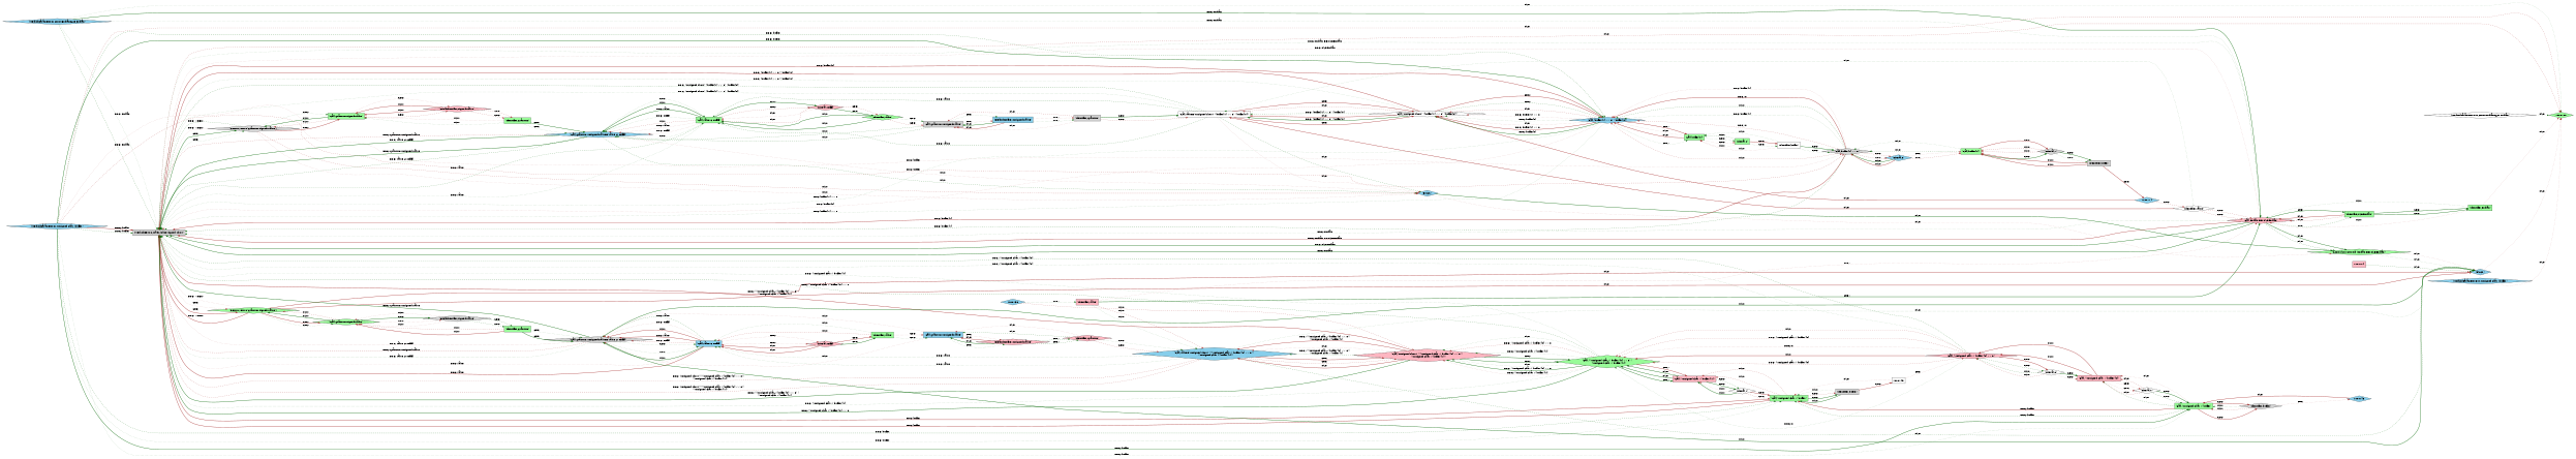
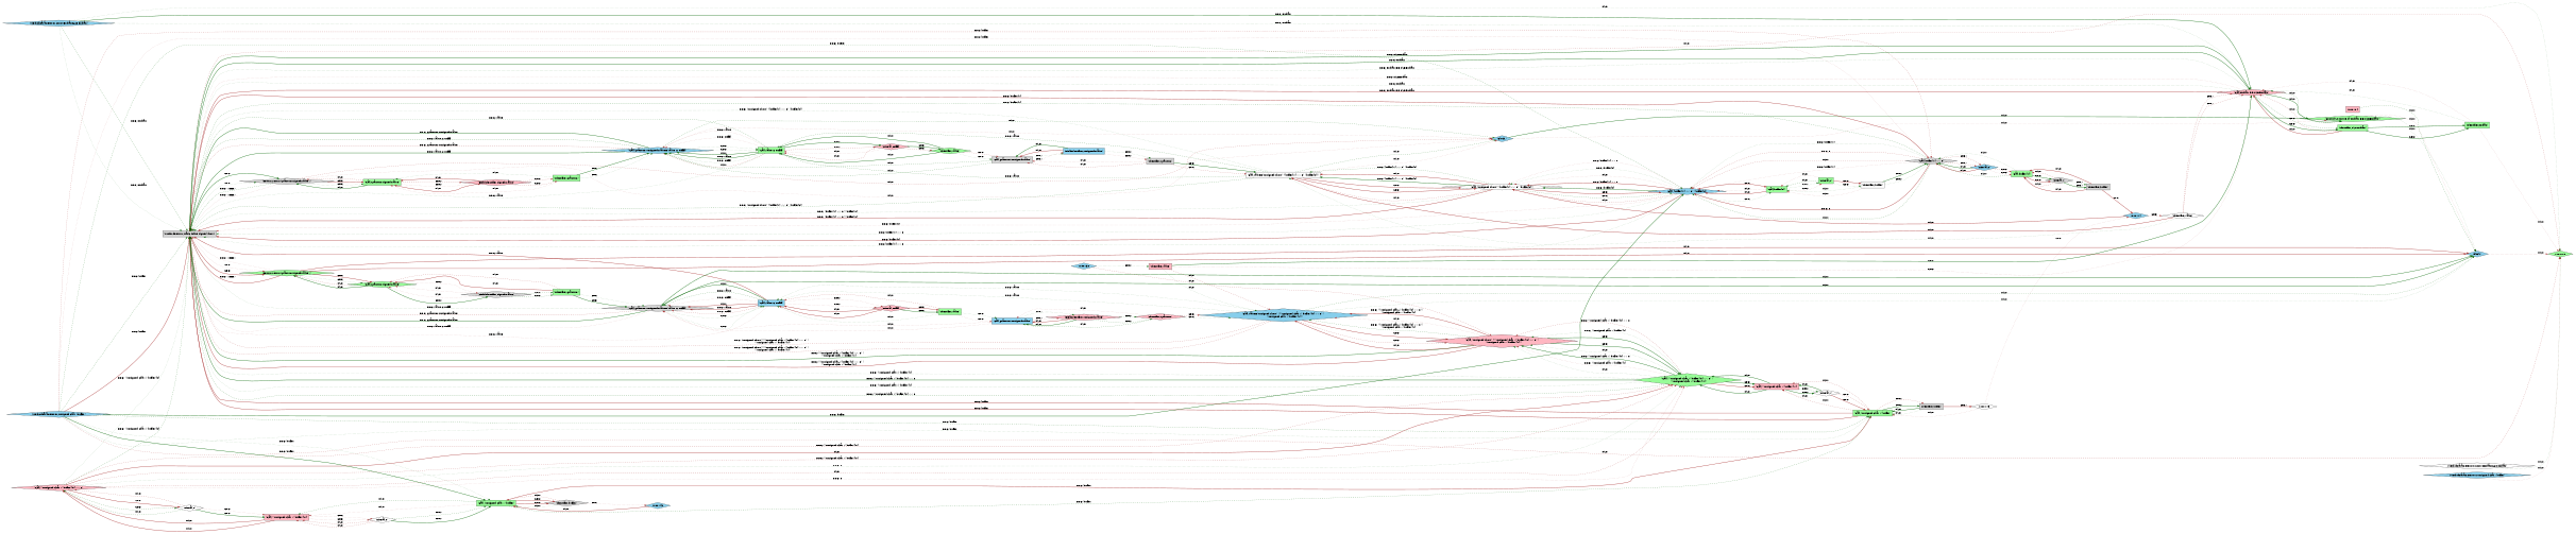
  digraph {
    rankdir=LR
    node [fillcolor=palegreen shape=diamond style=filled]
    edge [color=brown style=dotted]
    n1 [fillcolor=lightgrey label="(MethodReturn,static inline signed short)" shape=box]
    n2 [fillcolor=lightgrey label="(Return,return(quantum.signed_value);)"]
    n3 [label="(Return,return(quantum.signed_value);)"]
    1000100
    n5 [fillcolor=skyblue label="(Block,)"]
    n6 [label="(Call,quantum.signed_value)" shape=box]
    n7 [fillcolor=skyblue label="(Block,)"]
    n8 [label="(Call,quantum.signed_value)"]
    n9 [fillcolor=skyblue label="(MethodParameterIn,const EndianType endian)"]
    n10 [fillcolor=lightpink label="(Call,endian == LSBEndian)"]
    n11 [label="(Identifier,LSBEndian)" shape=box]
    n12 [label="(ControlStructure,if (endian == LSBEndian))"]
    n13 [fillcolor=white label="(MethodParameterOut,const EndianType endian)"]
    n14 [label="(Identifier,endian)" shape=box]
    n15 [fillcolor=white label="(Call,(unsigned short) ((buffer[1] << 8) | buffer[0]))"]
    n16 [fillcolor=skyblue label="(Call,(buffer[1] << 8) | buffer[0])"]
    n17 [fillcolor=white label="(Call,value=(unsigned short) ((buffer[1] << 8) | buffer[0]))" shape=box]
    n18 [label="(Call,buffer[0])" shape=box]
    n19 [label="(Call,value & 0xffff)" shape=box]
    n20 [label="(Literal,0)" shape=box]
    n21 [fillcolor=lightgrey label="(Call,buffer[1] << 8)"]
    n22 [fillcolor=skyblue label="(Literal,8)"]
    n23 [label="(Call,buffer[1])" shape=box]
    n24 [fillcolor=lightgrey label="(Literal,1)"]
    n25 [fillcolor=lightgrey label="(Identifier,buffer)" shape=box]
    1000114 [fillcolor=skyblue]
    n27 [fillcolor=white label="(Identifier,value)"]
    n28 [fillcolor=white label="(Identifier,buffer)" shape=box]
    n29 [fillcolor=lightpink label="(Literal,0xffff)"]
    n30 [fillcolor=skyblue label="(Call,quantum.unsigned_value=(value & 0xffff))"]
    n31 [fillcolor=skyblue label="(FieldIdentifier,unsigned_value)" shape=box]
    n32 [fillcolor=lightgrey label="(Call,quantum.unsigned_value)" shape=box]
    n33 [fillcolor=lightgrey label="(Identifier,quantum)" shape=box]
    n34 [label="(Identifier,value)"]
    n35 [fillcolor=skyblue label="(MethodParameterIn,unsigned char *buffer)"]
    n36 [label="(Call,(unsigned char *) buffer)" shape=box]
    n37 [label="(Call,(unsigned char *) buffer)" shape=box]
    n38 [fillcolor=lightpink label="(Call,((unsigned char *) buffer)[0])" shape=box]
    n39 [fillcolor=lightgrey label="(Identifier,buffer)"]
    n40 [fillcolor=lightpink label="(Call,((unsigned char *) buffer)[1])" shape=box]
    n41 [fillcolor=lightgrey label="(Identifier,buffer)" shape=box]
    n42 [fillcolor=skyblue label="(MethodParameterOut,unsigned char *buffer)"]
    n43 [fillcolor=lightpink label="(FieldIdentifier,signed_value)"]
    n44 [label="(Identifier,quantum)" shape=box]
    n45 [fillcolor=skyblue label="(Call,value=(unsigned short) ((((unsigned char *) buffer)[0] << 8) |\n    ((unsigned char *) buffer)[1]))"]
    n46 [fillcolor=lightpink label="(Call,(unsigned short) ((((unsigned char *) buffer)[0] << 8) |\n    ((unsigned char *) buffer)[1]))"]
    n47 [fillcolor=skyblue label="(Call,value & 0xffff)" shape=box]
    n48 [label="(Call,(((unsigned char *) buffer)[0] << 8) |\n    ((unsigned char *) buffer)[1])"]
    n49 [fillcolor=lightgrey label="(Call,quantum.unsigned_value=(value & 0xffff))"]
    n50 [fillcolor=lightpink label="(Literal,0xffff)"]
    n51 [fillcolor=lightpink label="(Identifier,value)" shape=box]
    n52 [fillcolor=white label="(Literal,1)"]
    n53 [fillcolor=lightpink label="(Call,((unsigned char *) buffer)[0] << 8)"]
    n54 [fillcolor=white label="(Literal,8)"]
    n55 [fillcolor=white label="(Literal,0)"]
    1000143 [fillcolor=skyblue]
-   1000149 [fillcolor=white shape=box]
+   1000149 [fillcolor=white]
    n58 [fillcolor=lightpink label="(FieldIdentifier,unsigned_value)"]
    n59 [fillcolor=skyblue label="(Call,quantum.unsigned_value)" shape=box]
    n60 [fillcolor=lightpink label="(Identifier,quantum)"]
    n61 [label="(Identifier,value)" shape=box]
    n62 [fillcolor=lightgrey label="(FieldIdentifier,signed_value)"]
    n63 [label="(Identifier,quantum)" shape=box]
    1000138 [fillcolor=skyblue]
    1000104 [fillcolor=lightpink shape=box]
    n1 -> n2 [color=darkgreen label="CFG: " style=bold]
    n1 -> n2 [color=darkgreen label="CFG: "]
    n1 -> n3 [label="CFG: "]
    n1 -> n3 [label="CFG: " style=bold]
    n1 -> 1000100 [label="AST: " style=dashed]
    n2 -> n1 [color=darkgreen label="DDG: <RET>" style=dashed]
    n2 -> n1 [label="DDG: <RET>"]
    n2 -> n5 [label="AST: "]
    n2 -> n5 [label="AST: " style=dashed]
    n2 -> n6 [label="CFG: " style=bold]
    n2 -> n6 [color=darkgreen label="CFG: "]
    n3 -> n1 [label="DDG: <RET>" style=bold]
    n3 -> n1 [label="DDG: <RET>"]
    n3 -> n7 [label="AST: " style=bold]
    n3 -> n7 [label="AST: " style=bold]
    n3 -> n8 [label="CFG: " style=bold]
    n3 -> n8 [color=darkgreen label="CFG: "]
    n5 -> n12 [label="AST: "]
    n5 -> n12 [color=darkgreen label="AST: " style=bold]
    n6 -> n2 [color=darkgreen label="AST: " style=bold]
    n6 -> n2 [label="AST: " style=dashed]
    n6 -> n43 [label="CFG: " style=dashed]
    n6 -> n43 [label="CFG: "]
    n7 -> 1000100 [label="AST: "]
    n8 -> n3 [label="AST: " style=dashed]
    n8 -> n3 [color=darkgreen label="AST: " style=bold]
    n8 -> n62 [color=darkgreen label="CFG: " style=bold]
    n8 -> n62 [label="CFG: "]
    n9 -> n1 [color=darkgreen label="DDG: endian" style=dashed]
    n9 -> n1 [color=darkgreen label="DDG: endian"]
    n9 -> 1000100 [color=darkgreen label="AST: "]
    n9 -> n10 [color=darkgreen label="DDG: endian" style=bold]
    n9 -> n10 [color=darkgreen label="DDG: endian"]
    n10 -> n1 [color=darkgreen label="DDG: endian"]
    n10 -> n1 [label="DDG: endian == LSBEndian" style=bold]
    n10 -> n1 [color=darkgreen label="DDG: LSBEndian" style=bold]
    n10 -> n1 [color=darkgreen label="DDG: endian" style=bold]
    n10 -> n1 [color=darkgreen label="DDG: endian == LSBEndian"]
    n10 -> n1 [label="DDG: LSBEndian"]
    n10 -> n11 [color=darkgreen label="CFG: " style=dashed]
    n10 -> n11 [color=darkgreen label="CFG: " style=bold]
    n10 -> n12 [color=darkgreen label="AST: " style=bold]
    n10 -> n12 [color=darkgreen label="AST: " style=dashed]
    n11 -> n10 [label="AST: " style=bold]
    n11 -> n10 [label="AST: " style=dashed]
    n11 -> n14 [color=darkgreen label="CFG: " style=bold]
    n11 -> n14 [color=darkgreen label="CFG: " style=bold]
    n12 -> n7 [label="AST: "]
    n12 -> n7 [color=darkgreen label="AST: "]
    n13 -> 1000100 [color=darkgreen label="AST: "]
    n14 -> 1000100 [label="AST: "]
    n14 -> n10 [color=darkgreen label="AST: "]
    n14 -> n10 [label="AST: "]
    n15 -> n1 [color=darkgreen label="DDG: (buffer[1] << 8) | buffer[0]"]
    n15 -> n1 [label="DDG: (buffer[1] << 8) | buffer[0]" style=bold]
    n15 -> n16 [label="CFG: " style=bold]
    n15 -> n16 [color=darkgreen label="CFG: " style=dashed]
    n15 -> n17 [label="AST: " style=dashed]
    n15 -> n17 [color=darkgreen label="DDG: (buffer[1] << 8) | buffer[0]" style=dashed]
    n15 -> n17 [label="AST: " style=bold]
    n15 -> n17 [color=darkgreen label="DDG: (buffer[1] << 8) | buffer[0]" style=bold]
    n16 -> n1 [label="DDG: buffer[0]" style=bold]
    n16 -> n1 [color=darkgreen label="DDG: buffer[1] << 8"]
    n16 -> n1 [label="DDG: buffer[0]"]
    n16 -> n1 [color=darkgreen label="DDG: buffer[1] << 8"]
    n16 -> n15 [label="AST: " style=dashed]
    n16 -> n15 [label="DDG: buffer[1] << 8"]
    n16 -> n15 [color=darkgreen label="DDG: buffer[0]"]
    n16 -> n15 [label="AST: "]
    n16 -> n15 [label="DDG: buffer[1] << 8" style=bold]
    n16 -> n15 [color=darkgreen label="DDG: buffer[0]" style=bold]
    n16 -> n18 [color=darkgreen label="CFG: "]
    n16 -> n18 [label="CFG: " style=bold]
    n17 -> n1 [color=darkgreen label="DDG: (unsigned short) ((buffer[1] << 8) | buffer[0])" style=dashed]
    n17 -> n1 [color=darkgreen label="DDG: (unsigned short) ((buffer[1] << 8) | buffer[0])"]
    n17 -> n5 [color=darkgreen label="AST: " style=dashed]
    n17 -> n5 [label="AST: "]
    n17 -> n15 [label="CFG: " style=bold]
    n17 -> n15 [label="CFG: " style=bold]
    n17 -> n19 [color=darkgreen label="DDG: value" style=dashed]
    n17 -> n19 [color=darkgreen label="DDG: value" style=dashed]
    n18 -> n16 [label="AST: "]
    n18 -> n16 [label="AST: " style=bold]
    n18 -> n20 [color=darkgreen label="CFG: "]
    n18 -> n20 [label="CFG: "]
    n19 -> n1 [color=darkgreen label="DDG: value" style=dashed]
    n19 -> n1 [color=darkgreen label="DDG: value"]
    n19 -> n29 [color=darkgreen label="CFG: " style=bold]
    n19 -> n29 [label="CFG: " style=dashed]
    n19 -> n30 [color=darkgreen label="AST: " style=bold]
    n19 -> n30 [color=darkgreen label="DDG: value" style=bold]
    n19 -> n30 [color=darkgreen label="DDG: 0xffff"]
    n19 -> n30 [label="AST: " style=dashed]
    n19 -> n30 [label="DDG: value"]
    n19 -> n30 [label="DDG: 0xffff"]
    n20 -> n18 [label="AST: "]
    n20 -> n18 [color=darkgreen label="AST: " style=dashed]
    n20 -> n28 [label="CFG: " style=bold]
    n20 -> n28 [color=darkgreen label="CFG: "]
    n21 -> n1 [label="DDG: buffer[1]" style=bold]
    n21 -> n1 [color=darkgreen label="DDG: buffer[1]" style=dashed]
    n21 -> n16 [label="AST: " style=dashed]
    n21 -> n16 [label="DDG: buffer[1]"]
    n21 -> n16 [label="DDG: 8" style=bold]
    n21 -> n16 [color=darkgreen label="AST: " style=dashed]
    n21 -> n16 [color=darkgreen label="DDG: buffer[1]"]
    n21 -> n16 [label="DDG: 8" style=dashed]
    n21 -> n22 [label="CFG: " style=dashed]
    n21 -> n22 [label="CFG: " style=dashed]
    n22 -> n21 [color=darkgreen label="AST: " style=bold]
    n22 -> n21 [label="AST: " style=bold]
    n22 -> n23 [label="CFG: "]
    n22 -> n23 [label="CFG: " style=dashed]
    n23 -> n21 [color=darkgreen label="AST: "]
    n23 -> n21 [color=darkgreen label="AST: " style=dashed]
    n23 -> n24 [color=darkgreen label="CFG: " style=bold]
    n23 -> n24 [label="CFG: " style=bold]
    n24 -> n23 [label="AST: " style=dashed]
    n24 -> n23 [label="AST: " style=dashed]
    n24 -> n25 [color=darkgreen label="CFG: " style=bold]
    n24 -> n25 [color=darkgreen label="CFG: "]
    n25 -> n23 [label="AST: " style=bold]
    n25 -> n23 [label="AST: " style=bold]
    n25 -> 1000114 [label="CFG: " style=bold]
    1000114 -> n15 [label="AST: " style=bold]
    1000114 -> n27 [label="CFG: " style=dashed]
    n27 -> n10 [label="CFG: " style=dashed]
    n27 -> n10 [label="CFG: " style=dashed]
    n27 -> n17 [label="AST: " style=bold]
    n27 -> n17 [color=darkgreen label="AST: "]
    n28 -> n18 [color=darkgreen label="AST: "]
    n28 -> n18 [label="AST: "]
    n28 -> n21 [color=darkgreen label="CFG: " style=bold]
    n28 -> n21 [color=darkgreen label="CFG: "]
    n29 -> n19 [label="AST: "]
    n29 -> n19 [label="AST: " style=dashed]
    n29 -> n34 [label="CFG: " style=dashed]
    n29 -> n34 [color=darkgreen label="CFG: " style=bold]
    n30 -> n1 [color=darkgreen label="DDG: quantum.unsigned_value" style=bold]
    n30 -> n1 [color=darkgreen label="DDG: value & 0xffff" style=dashed]
    n30 -> n1 [label="DDG: quantum.unsigned_value" style=dashed]
    n30 -> n1 [color=darkgreen label="DDG: value & 0xffff" style=bold]
    n30 -> n5 [color=darkgreen label="AST: " style=dashed]
    n30 -> n5 [label="AST: "]
    n30 -> n19 [color=darkgreen label="CFG: "]
    n30 -> n19 [color=darkgreen label="CFG: "]
    n31 -> n32 [color=darkgreen label="AST: " style=bold]
    n31 -> n32 [label="AST: " style=bold]
    n31 -> n33 [label="CFG: "]
    n31 -> n33 [color=darkgreen label="CFG: "]
    n32 -> n30 [color=darkgreen label="AST: " style=dashed]
    n32 -> n30 [color=darkgreen label="AST: " style=dashed]
    n32 -> n31 [color=darkgreen label="CFG: "]
    n32 -> n31 [label="CFG: "]
    n33 -> n17 [color=darkgreen label="CFG: " style=bold]
    n33 -> n17 [label="CFG: " style=dashed]
    n33 -> n32 [label="AST: "]
    n33 -> n32 [label="AST: " style=dashed]
    n34 -> n19 [color=darkgreen label="AST: " style=bold]
    n34 -> n19 [color=darkgreen label="AST: " style=bold]
    n34 -> n32 [color=darkgreen label="CFG: "]
    n34 -> n32 [label="CFG: " style=dashed]
    n35 -> n1 [color=darkgreen label="DDG: buffer" style=dashed]
    n35 -> n1 [label="DDG: buffer" style=bold]
    n35 -> 1000100 [label="AST: " style=dashed]
    n35 -> n16 [color=darkgreen label="DDG: buffer" style=dashed]
    n35 -> n16 [color=darkgreen label="DDG: buffer" style=bold]
    n35 -> n21 [label="DDG: buffer" style=dashed]
    n35 -> n21 [label="DDG: buffer"]
    n35 -> n36 [color=darkgreen label="DDG: buffer" style=bold]
    n35 -> n36 [color=darkgreen label="DDG: buffer"]
    n35 -> n37 [color=darkgreen label="DDG: buffer" style=dashed]
    n35 -> n37 [color=darkgreen label="DDG: buffer"]
    n36 -> n37 [label="DDG: buffer" style=bold]
    n36 -> n37 [color=darkgreen label="DDG: buffer" style=dashed]
    n36 -> n38 [color=darkgreen label="AST: " style=dashed]
    n36 -> n38 [label="AST: "]
    n36 -> n39 [label="CFG: " style=bold]
    n36 -> n39 [label="CFG: " style=bold]
    n37 -> n1 [label="DDG: buffer" style=bold]
    n37 -> n1 [label="DDG: buffer" style=bold]
    n37 -> n40 [label="AST: " style=dashed]
    n37 -> n40 [label="AST: " style=dashed]
    n37 -> n41 [label="CFG: " style=dashed]
    n37 -> n41 [color=darkgreen label="CFG: " style=bold]
    n38 -> n53 [label="AST: " style=bold]
    n38 -> n53 [label="AST: " style=bold]
    n38 -> n55 [label="CFG: "]
    n38 -> n55 [label="CFG: "]
    n39 -> n36 [color=darkgreen label="AST: "]
    n39 -> n36 [label="AST: " style=dashed]
    n39 -> 1000143 [label="CFG: "]
    n40 -> n48 [color=darkgreen label="AST: " style=bold]
    n40 -> n48 [color=darkgreen label="AST: " style=bold]
    n40 -> n52 [color=darkgreen label="CFG: " style=dashed]
    n40 -> n52 [color=darkgreen label="CFG: " style=bold]
    n41 -> n37 [color=darkgreen label="AST: " style=bold]
    n41 -> n37 [color=darkgreen label="AST: "]
    n41 -> 1000149 [label="CFG: " style=bold]
    n42 -> 1000100 [label="AST: "]
    n43 -> n6 [label="AST: " style=bold]
    n43 -> n6 [label="AST: " style=bold]
    n43 -> n44 [label="CFG: " style=dashed]
    n43 -> n44 [label="CFG: " style=dashed]
    n44 -> n6 [label="AST: "]
    n44 -> n6 [color=darkgreen label="AST: "]
    n44 -> n30 [color=darkgreen label="CFG: "]
    n44 -> n30 [color=darkgreen label="CFG: " style=bold]
    n45 -> n1 [label="DDG: (unsigned short) ((((unsigned char *) buffer)[0] << 8) |\n    ((unsigned char *) buffer)[1])" style=dashed]
    n45 -> n1 [label="DDG: (unsigned short) ((((unsigned char *) buffer)[0] << 8) |\n    ((unsigned char *) buffer)[1])" style=dashed]
    n45 -> n7 [color=darkgreen label="AST: " style=dashed]
    n45 -> n7 [color=darkgreen label="AST: "]
    n45 -> n46 [label="CFG: " style=bold]
    n45 -> n46 [label="CFG: " style=dashed]
    n45 -> n47 [color=darkgreen label="DDG: value"]
    n45 -> n47 [color=darkgreen label="DDG: value"]
    n46 -> n1 [label="DDG: (((unsigned char *) buffer)[0] << 8) |\n    ((unsigned char *) buffer)[1]" style=bold]
    n46 -> n1 [color=darkgreen label="DDG: (((unsigned char *) buffer)[0] << 8) |\n    ((unsigned char *) buffer)[1]" style=bold]
    n46 -> n45 [label="AST: " style=bold]
    n46 -> n45 [label="DDG: (((unsigned char *) buffer)[0] << 8) |\n    ((unsigned char *) buffer)[1]" style=bold]
    n46 -> n45 [label="AST: "]
    n46 -> n45 [color=darkgreen label="DDG: (((unsigned char *) buffer)[0] << 8) |\n    ((unsigned char *) buffer)[1]" style=dashed]
    n46 -> n48 [color=darkgreen label="CFG: " style=bold]
    n46 -> n48 [color=darkgreen label="CFG: " style=bold]
    n47 -> n1 [label="DDG: value"]
    n47 -> n1 [label="DDG: value" style=bold]
    n47 -> n49 [color=darkgreen label="AST: " style=bold]
    n47 -> n49 [color=darkgreen label="DDG: value" style=dashed]
    n47 -> n49 [label="DDG: 0xffff"]
    n47 -> n49 [label="AST: " style=bold]
    n47 -> n49 [label="DDG: value" style=bold]
    n47 -> n49 [label="DDG: 0xffff" style=dashed]
    n47 -> n50 [label="CFG: "]
    n47 -> n50 [label="CFG: "]
    n48 -> n1 [color=darkgreen label="DDG: ((unsigned char *) buffer)[0] << 8" style=dashed]
    n48 -> n1 [color=darkgreen label="DDG: ((unsigned char *) buffer)[1]"]
    n48 -> n1 [color=darkgreen label="DDG: ((unsigned char *) buffer)[0] << 8" style=bold]
    n48 -> n1 [color=darkgreen label="DDG: ((unsigned char *) buffer)[1]"]
    n48 -> n40 [color=darkgreen label="CFG: " style=bold]
    n48 -> n40 [label="CFG: " style=bold]
    n48 -> n46 [color=darkgreen label="AST: "]
    n48 -> n46 [color=darkgreen label="DDG: ((unsigned char *) buffer)[0] << 8" style=bold]
    n48 -> n46 [label="DDG: ((unsigned char *) buffer)[1]"]
    n48 -> n46 [color=darkgreen label="AST: "]
    n48 -> n46 [label="DDG: ((unsigned char *) buffer)[0] << 8" style=dashed]
    n48 -> n46 [color=darkgreen label="DDG: ((unsigned char *) buffer)[1]"]
    n49 -> n1 [label="DDG: quantum.unsigned_value" style=dashed]
    n49 -> n1 [color=darkgreen label="DDG: value & 0xffff"]
    n49 -> n1 [color=darkgreen label="DDG: quantum.unsigned_value" style=bold]
    n49 -> n1 [label="DDG: value & 0xffff"]
    n49 -> n7 [color=darkgreen label="AST: " style=bold]
    n49 -> n7 [color=darkgreen label="AST: " style=bold]
    n49 -> n47 [color=darkgreen label="CFG: "]
    n49 -> n47 [color=darkgreen label="CFG: "]
    n50 -> n47 [label="AST: " style=bold]
    n50 -> n47 [label="AST: " style=bold]
    n50 -> n61 [label="CFG: " style=bold]
    n50 -> n61 [color=darkgreen label="CFG: " style=bold]
    n51 -> n10 [label="CFG: "]
    n51 -> n10 [color=darkgreen label="CFG: " style=bold]
    n51 -> n45 [color=darkgreen label="AST: "]
    n51 -> n45 [label="AST: " style=dashed]
    n52 -> n37 [label="CFG: " style=bold]
    n52 -> n37 [label="CFG: " style=dashed]
    n52 -> n40 [label="AST: "]
    n52 -> n40 [color=darkgreen label="AST: " style=bold]
    n53 -> n1 [color=darkgreen label="DDG: ((unsigned char *) buffer)[0]" style=dashed]
    n53 -> n1 [color=darkgreen label="DDG: ((unsigned char *) buffer)[0]"]
    n53 -> n48 [label="AST: " style=dashed]
    n53 -> n48 [label="DDG: ((unsigned char *) buffer)[0]" style=dashed]
    n53 -> n48 [label="DDG: 8"]
    n53 -> n48 [label="AST: " style=bold]
    n53 -> n48 [label="DDG: ((unsigned char *) buffer)[0]" style=dashed]
    n53 -> n48 [color=darkgreen label="DDG: 8"]
    n53 -> n54 [label="CFG: " style=bold]
    n53 -> n54 [color=darkgreen label="CFG: " style=dashed]
    n54 -> n38 [color=darkgreen label="CFG: " style=bold]
    n54 -> n38 [label="CFG: "]
    n54 -> n53 [color=darkgreen label="AST: " style=dashed]
    n54 -> n53 [label="AST: " style=dashed]
    n55 -> n36 [color=darkgreen label="CFG: " style=bold]
    n55 -> n36 [color=darkgreen label="CFG: " style=dashed]
    n55 -> n38 [label="AST: " style=dashed]
    n55 -> n38 [label="AST: " style=dashed]
    1000143 -> n36 [label="AST: " style=bold]
    1000149 -> n37 [label="AST: "]
-   1000149 -> n53 [label="CFG: "]
+   1000149 -> 1000114 [label="CFG: "]
    n58 -> n59 [label="AST: " style=bold]
    n58 -> n59 [color=darkgreen label="AST: " style=bold]
    n58 -> n60 [color=darkgreen label="CFG: " style=dashed]
    n58 -> n60 [color=darkgreen label="CFG: " style=dashed]
    n59 -> n49 [label="AST: "]
    n59 -> n49 [label="AST: "]
    n59 -> n58 [color=darkgreen label="CFG: "]
    n59 -> n58 [label="CFG: "]
    n60 -> n45 [color=darkgreen label="CFG: "]
    n60 -> n45 [label="CFG: " style=dashed]
    n60 -> n59 [color=darkgreen label="AST: " style=dashed]
    n60 -> n59 [label="AST: "]
    n61 -> n47 [color=darkgreen label="AST: "]
    n61 -> n47 [label="AST: " style=dashed]
    n61 -> n59 [color=darkgreen label="CFG: "]
    n61 -> n59 [label="CFG: "]
    n62 -> n8 [label="AST: "]
    n62 -> n8 [label="AST: "]
    n62 -> n63 [color=darkgreen label="CFG: " style=dashed]
    n62 -> n63 [color=darkgreen label="CFG: " style=dashed]
    n63 -> n8 [label="AST: " style=dashed]
    n63 -> n8 [label="AST: " style=bold]
    n63 -> n49 [color=darkgreen label="CFG: " style=bold]
    n63 -> n49 [color=darkgreen label="CFG: "]
    1000138 -> n46 [label="AST: " style=dashed]
    1000138 -> n51 [color=darkgreen label="CFG: "]
    1000104 -> n7 [color=darkgreen label="AST: " style=dashed]
  }
